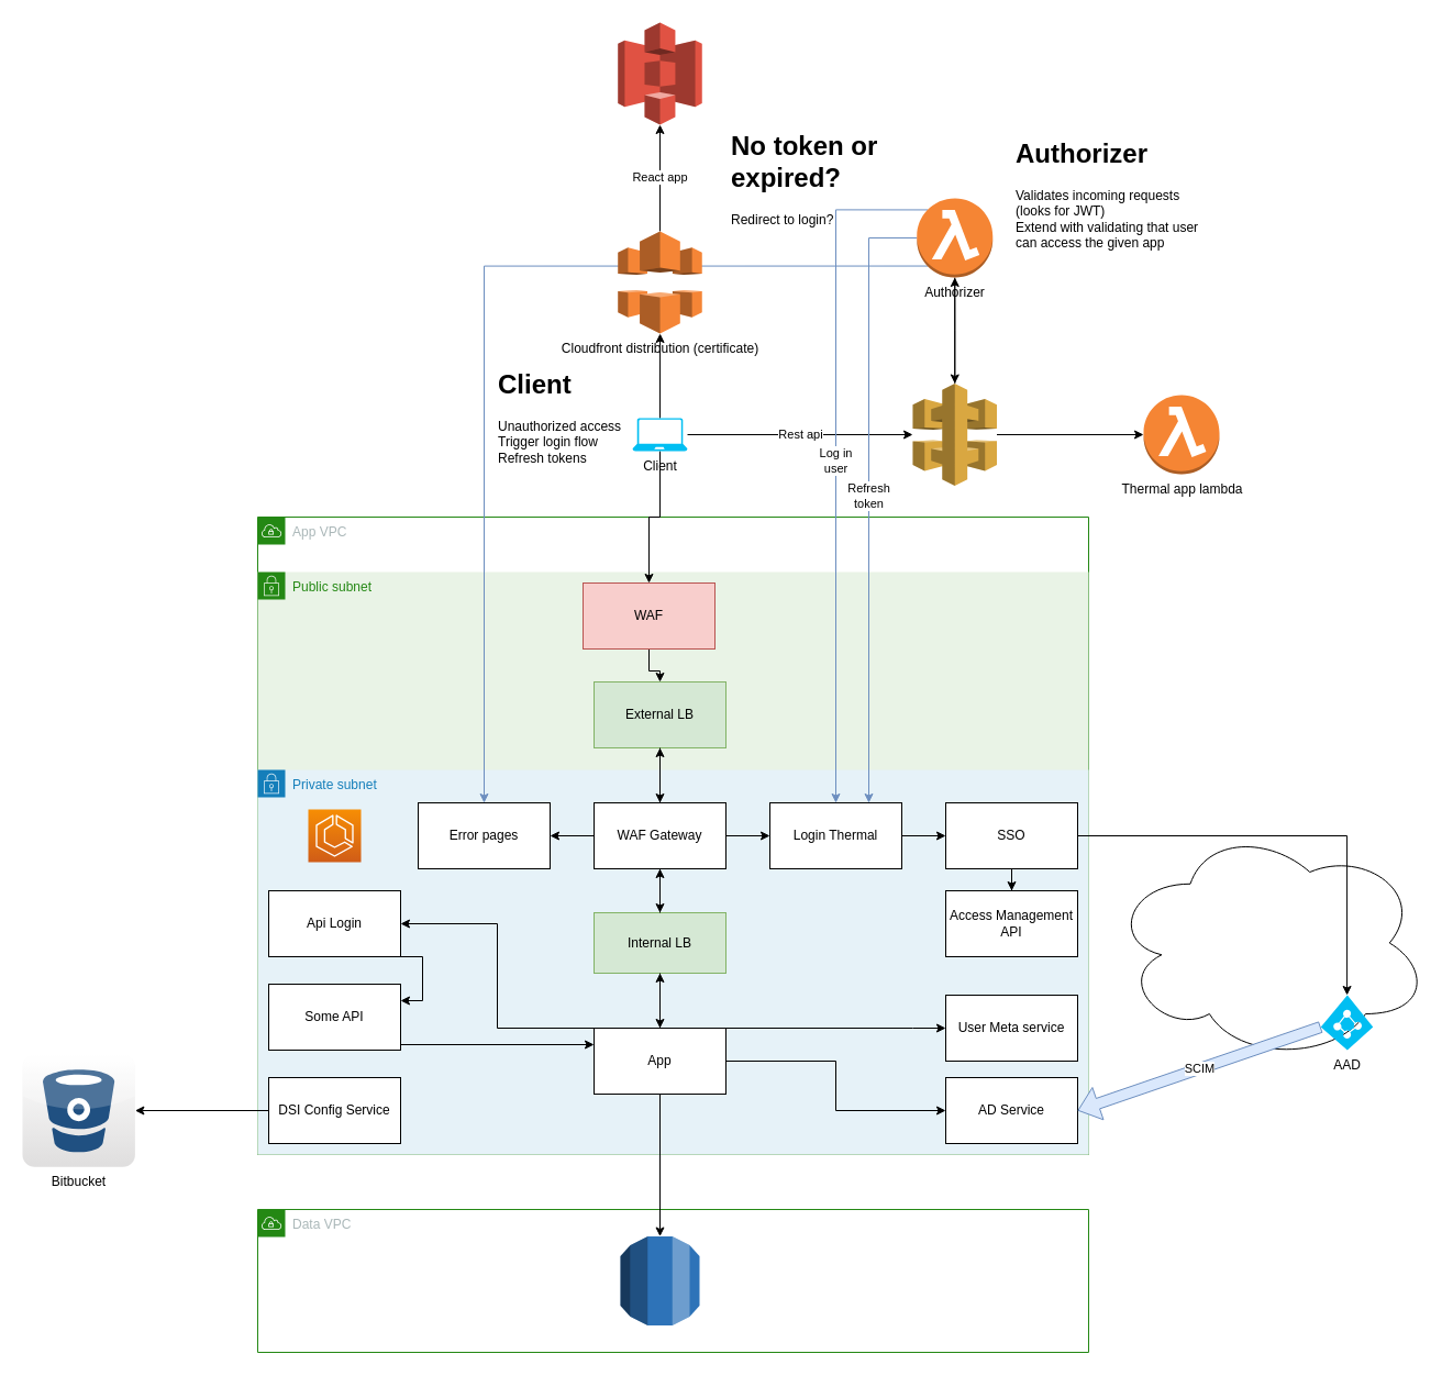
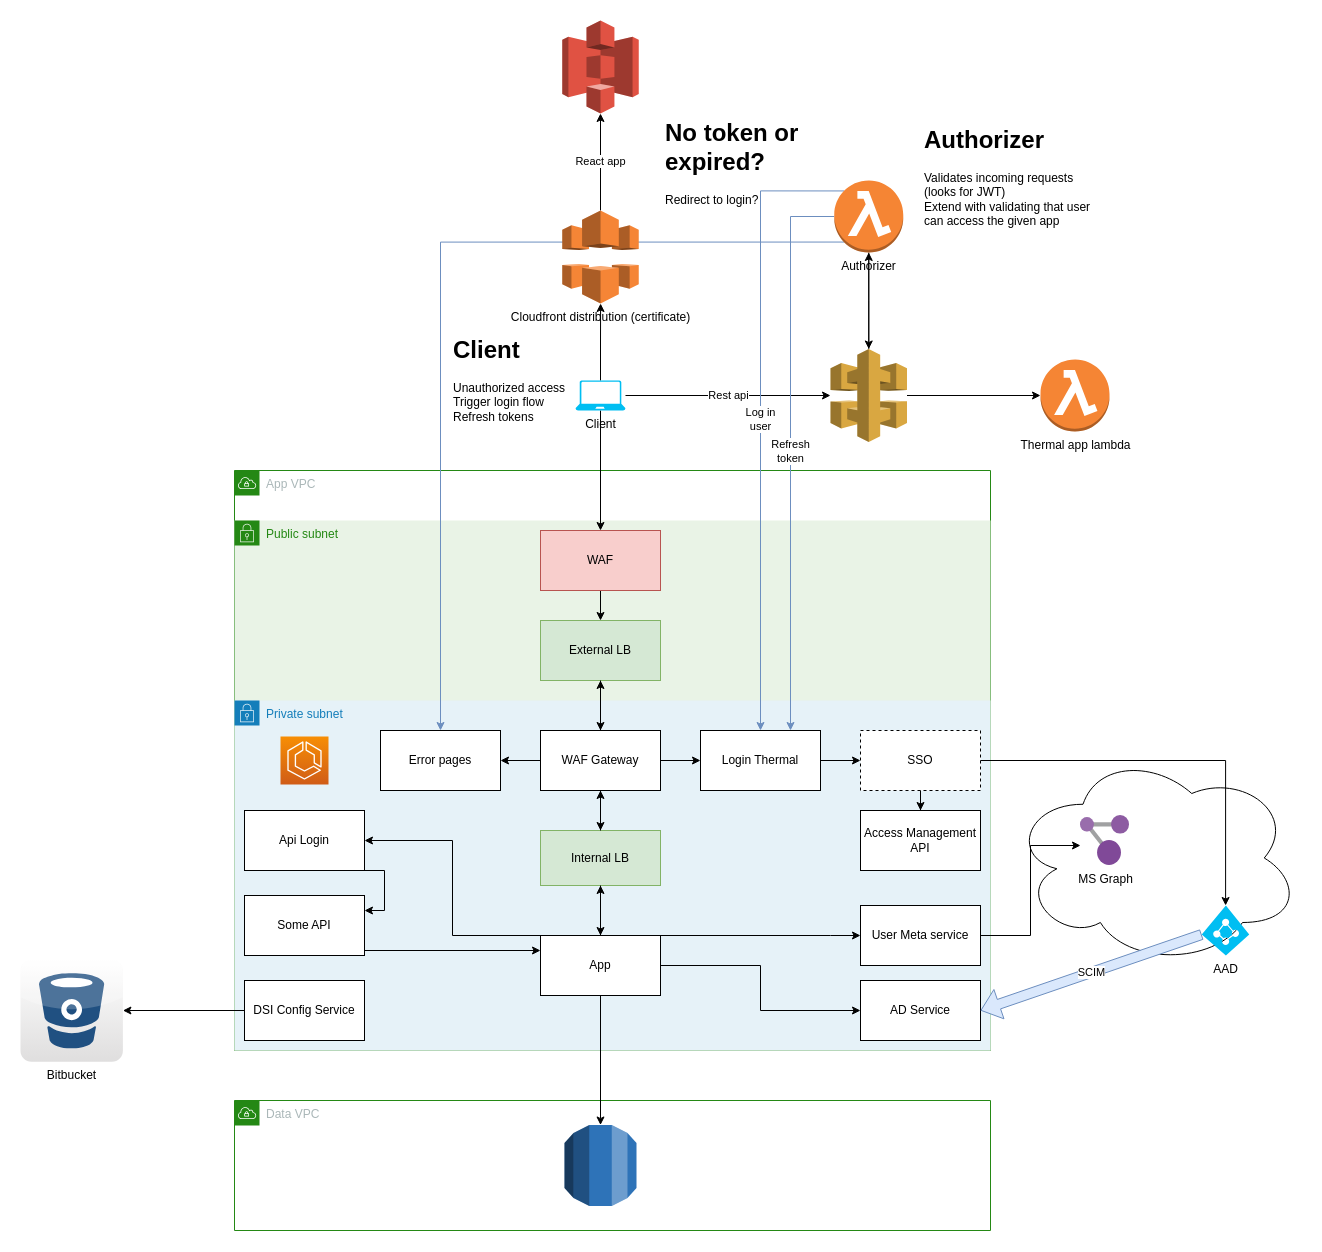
  <mxCell id="0" />
  <mxCell id="1" parent="0" />
  <mxCell id="2" value="&lt;h1&gt;Client&lt;/h1&gt;&lt;p&gt;Unauthorized access&lt;br&gt;&lt;span&gt;Trigger login flow&lt;br&gt;Refresh tokens&lt;/span&gt;&lt;/p&gt;" style="text;html=1;strokeColor=none;fillColor=none;spacing=5;spacingTop=-20;whiteSpace=wrap;overflow=hidden;rounded=0;" vertex="1" parent="1"><mxGeometry x="448.25" y="330" width="190" height="120" as="geometry" /></mxCell>
  <mxCell id="3" value="&lt;h1&gt;No token or expired?&lt;/h1&gt;&lt;div&gt;Redirect to login?&lt;/div&gt;" style="text;html=1;strokeColor=none;fillColor=none;spacing=5;spacingTop=-20;whiteSpace=wrap;overflow=hidden;rounded=0;" vertex="1" parent="1"><mxGeometry x="660" y="113" width="190" height="107" as="geometry" /></mxCell>
  <mxCell id="4" value="" style="ellipse;shape=cloud;whiteSpace=wrap;html=1;" vertex="1" parent="1"><mxGeometry x="1010" y="750" width="290" height="215" as="geometry" /></mxCell>
  <mxCell id="5" value="App VPC" style="points=[[0,0],[0.25,0],[0.5,0],[0.75,0],[1,0],[1,0.25],[1,0.5],[1,0.75],[1,1],[0.75,1],[0.5,1],[0.25,1],[0,1],[0,0.75],[0,0.5],[0,0.25]];outlineConnect=0;gradientColor=none;html=1;whiteSpace=wrap;fontSize=12;fontStyle=0;container=1;pointerEvents=0;collapsible=0;recursiveResize=0;shape=mxgraph.aws4.group;grIcon=mxgraph.aws4.group_vpc;strokeColor=#248814;fillColor=none;verticalAlign=top;align=left;spacingLeft=30;fontColor=#AAB7B8;dashed=0;" vertex="1" parent="1"><mxGeometry x="234" y="470" width="756" height="580" as="geometry" /></mxCell>
  <mxCell id="6" value="Public subnet" style="points=[[0,0],[0.25,0],[0.5,0],[0.75,0],[1,0],[1,0.25],[1,0.5],[1,0.75],[1,1],[0.75,1],[0.5,1],[0.25,1],[0,1],[0,0.75],[0,0.5],[0,0.25]];outlineConnect=0;gradientColor=none;html=1;whiteSpace=wrap;fontSize=12;fontStyle=0;container=1;pointerEvents=0;collapsible=0;recursiveResize=0;shape=mxgraph.aws4.group;grIcon=mxgraph.aws4.group_security_group;grStroke=0;strokeColor=#248814;fillColor=#E9F3E6;verticalAlign=top;align=left;spacingLeft=30;fontColor=#248814;dashed=0;" vertex="1" parent="5"><mxGeometry y="50" width="756" height="530" as="geometry" /></mxCell>
  <mxCell id="7" value="" style="edgeStyle=orthogonalEdgeStyle;rounded=0;orthogonalLoop=1;jettySize=auto;html=1;" edge="1" parent="6" source="8" target="9"><mxGeometry relative="1" as="geometry" /></mxCell>
- <mxCell id="8" value="WAF" style="rounded=0;whiteSpace=wrap;html=1;fillColor=#f8cecc;strokeColor=#b85450;" vertex="1" parent="6"><mxGeometry x="296" y="10" width="120" height="60" as="geometry" /></mxCell>
+ <mxCell id="8" value="WAF" style="rounded=0;whiteSpace=wrap;html=1;fillColor=#f8cecc;strokeColor=#b85450;" vertex="1" parent="6"><mxGeometry x="306" y="10" width="120" height="60" as="geometry" /></mxCell>
  <mxCell id="9" value="External LB" style="rounded=0;whiteSpace=wrap;html=1;fillColor=#d5e8d4;strokeColor=#82b366;" vertex="1" parent="6"><mxGeometry x="306" y="100" width="120" height="60" as="geometry" /></mxCell>
  <mxCell id="10" value="Private subnet" style="points=[[0,0],[0.25,0],[0.5,0],[0.75,0],[1,0],[1,0.25],[1,0.5],[1,0.75],[1,1],[0.75,1],[0.5,1],[0.25,1],[0,1],[0,0.75],[0,0.5],[0,0.25]];outlineConnect=0;gradientColor=none;html=1;whiteSpace=wrap;fontSize=12;fontStyle=0;container=1;pointerEvents=0;collapsible=0;recursiveResize=0;shape=mxgraph.aws4.group;grIcon=mxgraph.aws4.group_security_group;grStroke=0;strokeColor=#147EBA;fillColor=#E6F2F8;verticalAlign=top;align=left;spacingLeft=30;fontColor=#147EBA;dashed=0;" vertex="1" parent="6"><mxGeometry y="180" width="756" height="350" as="geometry" /></mxCell>
  <mxCell id="11" value="DSI Config Service" style="whiteSpace=wrap;html=1;rounded=0;" vertex="1" parent="10"><mxGeometry x="10" y="280" width="120" height="60" as="geometry" /></mxCell>
  <mxCell id="12" value="AD Service" style="whiteSpace=wrap;html=1;rounded=0;" vertex="1" parent="10"><mxGeometry x="626" y="280" width="120" height="60" as="geometry" /></mxCell>
  <mxCell id="13" value="" style="edgeStyle=orthogonalEdgeStyle;rounded=0;orthogonalLoop=1;jettySize=auto;html=1;" edge="1" parent="10" source="14" target="15"><mxGeometry relative="1" as="geometry" /></mxCell>
- <mxCell id="14" value="SSO" style="whiteSpace=wrap;html=1;rounded=0;" vertex="1" parent="10"><mxGeometry x="626" y="30" width="120" height="60" as="geometry" /></mxCell>
+ <mxCell id="14" value="SSO" style="whiteSpace=wrap;html=1;rounded=0;dashed=1;" vertex="1" parent="10"><mxGeometry x="626" y="30" width="120" height="60" as="geometry" /></mxCell>
  <mxCell id="15" value="Access Management API" style="whiteSpace=wrap;html=1;rounded=0;" vertex="1" parent="10"><mxGeometry x="626" y="110" width="120" height="60" as="geometry" /></mxCell>
  <mxCell id="16" value="" style="edgeStyle=orthogonalEdgeStyle;rounded=0;orthogonalLoop=1;jettySize=auto;html=1;" edge="1" parent="10" source="17" target="14"><mxGeometry relative="1" as="geometry" /></mxCell>
  <mxCell id="17" value="Login Thermal" style="whiteSpace=wrap;html=1;rounded=0;" vertex="1" parent="10"><mxGeometry x="466" y="30" width="120" height="60" as="geometry" /></mxCell>
  <mxCell id="18" style="edgeStyle=orthogonalEdgeStyle;rounded=0;orthogonalLoop=1;jettySize=auto;html=1;entryX=1;entryY=0.5;entryDx=0;entryDy=0;exitX=0;exitY=0;exitDx=0;exitDy=0;" edge="1" parent="10" source="36" target="24"><mxGeometry relative="1" as="geometry"><Array as="points"><mxPoint x="218" y="235" /><mxPoint x="218" y="140" /></Array></mxGeometry></mxCell>
  <mxCell id="19" style="edgeStyle=orthogonalEdgeStyle;rounded=0;orthogonalLoop=1;jettySize=auto;html=1;entryX=0;entryY=0.5;entryDx=0;entryDy=0;exitX=1;exitY=0;exitDx=0;exitDy=0;" edge="1" parent="10" source="36" target="25"><mxGeometry relative="1" as="geometry"><Array as="points"><mxPoint x="596" y="235" /><mxPoint x="596" y="235" /></Array></mxGeometry></mxCell>
  <mxCell id="20" style="edgeStyle=orthogonalEdgeStyle;rounded=0;orthogonalLoop=1;jettySize=auto;html=1;entryX=0;entryY=0.5;entryDx=0;entryDy=0;" edge="1" parent="10" source="36" target="12"><mxGeometry relative="1" as="geometry" /></mxCell>
  <mxCell id="21" style="edgeStyle=orthogonalEdgeStyle;rounded=0;orthogonalLoop=1;jettySize=auto;html=1;exitX=1;exitY=0.75;exitDx=0;exitDy=0;entryX=0;entryY=0.25;entryDx=0;entryDy=0;" edge="1" parent="10" source="22" target="36"><mxGeometry relative="1" as="geometry"><mxPoint x="306" y="270" as="targetPoint" /><Array as="points"><mxPoint x="130" y="250" /></Array></mxGeometry></mxCell>
  <mxCell id="22" value="Some API" style="whiteSpace=wrap;html=1;rounded=0;" vertex="1" parent="10"><mxGeometry x="10" y="195" width="120" height="60" as="geometry" /></mxCell>
  <mxCell id="23" style="edgeStyle=orthogonalEdgeStyle;rounded=0;orthogonalLoop=1;jettySize=auto;html=1;exitX=1;exitY=1;exitDx=0;exitDy=0;entryX=1;entryY=0.25;entryDx=0;entryDy=0;" edge="1" parent="10" source="24" target="22"><mxGeometry relative="1" as="geometry"><mxPoint x="130" y="190" as="targetPoint" /><Array as="points"><mxPoint x="150" y="170" /><mxPoint x="150" y="210" /></Array></mxGeometry></mxCell>
  <mxCell id="24" value="Api Login" style="whiteSpace=wrap;html=1;rounded=0;" vertex="1" parent="10"><mxGeometry x="10" y="110" width="120" height="60" as="geometry" /></mxCell>
  <mxCell id="25" value="User Meta service" style="whiteSpace=wrap;html=1;rounded=0;" vertex="1" parent="10"><mxGeometry x="626" y="205" width="120" height="60" as="geometry" /></mxCell>
  <mxCell id="26" value="" style="edgeStyle=orthogonalEdgeStyle;rounded=0;orthogonalLoop=1;jettySize=auto;html=1;" edge="1" parent="10" source="27" target="35"><mxGeometry relative="1" as="geometry" /></mxCell>
  <mxCell id="27" value="WAF Gateway" style="rounded=0;whiteSpace=wrap;html=1;" vertex="1" parent="10"><mxGeometry x="306" y="30" width="120" height="60" as="geometry" /></mxCell>
  <mxCell id="28" value="" style="edgeStyle=orthogonalEdgeStyle;rounded=0;orthogonalLoop=1;jettySize=auto;html=1;" edge="1" parent="10" source="27" target="17"><mxGeometry relative="1" as="geometry" /></mxCell>
  <mxCell id="29" value="Internal LB" style="rounded=0;whiteSpace=wrap;html=1;fillColor=#d5e8d4;strokeColor=#82b366;" vertex="1" parent="10"><mxGeometry x="306" y="130" width="120" height="55" as="geometry" /></mxCell>
  <mxCell id="30" value="" style="edgeStyle=orthogonalEdgeStyle;rounded=0;orthogonalLoop=1;jettySize=auto;html=1;" edge="1" parent="10" source="27" target="29"><mxGeometry relative="1" as="geometry" /></mxCell>
  <mxCell id="31" value="" style="edgeStyle=orthogonalEdgeStyle;rounded=0;orthogonalLoop=1;jettySize=auto;html=1;" edge="1" parent="10" source="29" target="27"><mxGeometry relative="1" as="geometry" /></mxCell>
  <mxCell id="32" value="" style="edgeStyle=orthogonalEdgeStyle;rounded=0;orthogonalLoop=1;jettySize=auto;html=1;" edge="1" parent="10" source="29" target="36"><mxGeometry relative="1" as="geometry" /></mxCell>
  <mxCell id="33" style="edgeStyle=orthogonalEdgeStyle;rounded=0;orthogonalLoop=1;jettySize=auto;html=1;entryX=0.5;entryY=1;entryDx=0;entryDy=0;" edge="1" parent="10" source="36" target="29"><mxGeometry relative="1" as="geometry" /></mxCell>
  <mxCell id="34" value="" style="sketch=0;points=[[0,0,0],[0.25,0,0],[0.5,0,0],[0.75,0,0],[1,0,0],[0,1,0],[0.25,1,0],[0.5,1,0],[0.75,1,0],[1,1,0],[0,0.25,0],[0,0.5,0],[0,0.75,0],[1,0.25,0],[1,0.5,0],[1,0.75,0]];outlineConnect=0;fontColor=#232F3E;gradientColor=#F78E04;gradientDirection=north;fillColor=#D05C17;strokeColor=#ffffff;dashed=0;verticalLabelPosition=bottom;verticalAlign=top;align=center;html=1;fontSize=12;fontStyle=0;aspect=fixed;shape=mxgraph.aws4.resourceIcon;resIcon=mxgraph.aws4.ecs;" vertex="1" parent="10"><mxGeometry x="46" y="36" width="48" height="48" as="geometry" /></mxCell>
  <mxCell id="35" value="Error pages" style="whiteSpace=wrap;html=1;rounded=0;" vertex="1" parent="10"><mxGeometry x="146" y="30" width="120" height="60" as="geometry" /></mxCell>
  <mxCell id="36" value="App" style="whiteSpace=wrap;html=1;rounded=0;" vertex="1" parent="10"><mxGeometry x="306" y="235" width="120" height="60" as="geometry" /></mxCell>
  <mxCell id="37" value="" style="edgeStyle=orthogonalEdgeStyle;rounded=0;orthogonalLoop=1;jettySize=auto;html=1;" edge="1" parent="6" source="9" target="27"><mxGeometry relative="1" as="geometry" /></mxCell>
  <mxCell id="38" value="" style="edgeStyle=orthogonalEdgeStyle;rounded=0;orthogonalLoop=1;jettySize=auto;html=1;" edge="1" parent="6" source="27" target="9"><mxGeometry relative="1" as="geometry" /></mxCell>
  <mxCell id="39" value="Data VPC" style="points=[[0,0],[0.25,0],[0.5,0],[0.75,0],[1,0],[1,0.25],[1,0.5],[1,0.75],[1,1],[0.75,1],[0.5,1],[0.25,1],[0,1],[0,0.75],[0,0.5],[0,0.25]];outlineConnect=0;gradientColor=none;html=1;whiteSpace=wrap;fontSize=12;fontStyle=0;container=1;pointerEvents=0;collapsible=0;recursiveResize=0;shape=mxgraph.aws4.group;grIcon=mxgraph.aws4.group_vpc;strokeColor=#248814;fillColor=none;verticalAlign=top;align=left;spacingLeft=30;fontColor=#AAB7B8;dashed=0;" vertex="1" parent="1"><mxGeometry x="234" y="1100" width="756" height="130" as="geometry" /></mxCell>
  <mxCell id="40" value="" style="outlineConnect=0;dashed=0;verticalLabelPosition=bottom;verticalAlign=top;align=center;html=1;shape=mxgraph.aws3.rds;fillColor=#2E73B8;gradientColor=none;" vertex="1" parent="39"><mxGeometry x="330" y="24.5" width="72" height="81" as="geometry" /></mxCell>
  <mxCell id="41" style="edgeStyle=orthogonalEdgeStyle;rounded=0;orthogonalLoop=1;jettySize=auto;html=1;" edge="1" parent="1" source="36" target="40"><mxGeometry relative="1" as="geometry" /></mxCell>
  <mxCell id="42" value="AAD" style="verticalLabelPosition=bottom;html=1;verticalAlign=top;align=center;strokeColor=none;fillColor=#00BEF2;shape=mxgraph.azure.azure_active_directory;" vertex="1" parent="1"><mxGeometry x="1201.25" y="905" width="47.5" height="50" as="geometry" /></mxCell>
  <mxCell id="43" value="SCIM" style="shape=flexArrow;endArrow=classic;html=1;rounded=0;exitX=0;exitY=0.58;exitDx=0;exitDy=0;exitPerimeter=0;entryX=1;entryY=0.5;entryDx=0;entryDy=0;fillColor=#dae8fc;strokeColor=#6c8ebf;" edge="1" parent="1" source="42" target="12"><mxGeometry width="50" height="50" relative="1" as="geometry"><mxPoint x="770" y="840" as="sourcePoint" /><mxPoint x="820" y="790" as="targetPoint" /></mxGeometry></mxCell>
  <mxCell id="44" style="edgeStyle=orthogonalEdgeStyle;rounded=0;orthogonalLoop=1;jettySize=auto;html=1;" edge="1" parent="1" source="14" target="42"><mxGeometry relative="1" as="geometry" /></mxCell>
+ <mxCell id="45" value="MS Graph" style="sketch=0;aspect=fixed;html=1;points=[];align=center;image;fontSize=12;image=img/lib/mscae/Resource_Graph_Explorer.svg;" vertex="1" parent="1"><mxGeometry x="1080" y="815" width="49" height="50" as="geometry" /></mxCell>
+ <mxCell id="46" style="edgeStyle=orthogonalEdgeStyle;rounded=0;orthogonalLoop=1;jettySize=auto;html=1;entryX=0;entryY=0.6;entryDx=0;entryDy=0;entryPerimeter=0;" edge="1" parent="1" source="25" target="45"><mxGeometry relative="1" as="geometry" /></mxCell>
  <mxCell id="47" value="Bitbucket" style="dashed=0;outlineConnect=0;html=1;align=center;labelPosition=center;verticalLabelPosition=bottom;verticalAlign=top;shape=mxgraph.webicons.bitbucket;gradientColor=#DFDEDE" vertex="1" parent="1"><mxGeometry x="20" y="958.8" width="102.4" height="102.4" as="geometry" /></mxCell>
  <mxCell id="48" style="edgeStyle=orthogonalEdgeStyle;rounded=0;orthogonalLoop=1;jettySize=auto;html=1;" edge="1" parent="1" source="11" target="47"><mxGeometry relative="1" as="geometry" /></mxCell>
  <mxCell id="49" style="edgeStyle=orthogonalEdgeStyle;rounded=0;orthogonalLoop=1;jettySize=auto;html=1;" edge="1" parent="1" source="54" target="8"><mxGeometry relative="1" as="geometry" /></mxCell>
  <mxCell id="50" value="Rest api" style="edgeStyle=orthogonalEdgeStyle;rounded=0;orthogonalLoop=1;jettySize=auto;html=1;" edge="1" parent="1" source="54" target="58"><mxGeometry relative="1" as="geometry" /></mxCell>
  <mxCell id="51" value="React app" style="edgeStyle=orthogonalEdgeStyle;rounded=0;orthogonalLoop=1;jettySize=auto;html=1;startArrow=none;" edge="1" parent="1" source="65" target="59"><mxGeometry relative="1" as="geometry" /></mxCell>
  <mxCell id="52" value="" style="edgeStyle=orthogonalEdgeStyle;rounded=0;orthogonalLoop=1;jettySize=auto;html=1;" edge="1" parent="1" source="54" target="65"><mxGeometry relative="1" as="geometry" /></mxCell>
  <mxCell id="53" style="edgeStyle=orthogonalEdgeStyle;rounded=0;orthogonalLoop=1;jettySize=auto;html=1;exitX=0.145;exitY=0.855;exitDx=0;exitDy=0;exitPerimeter=0;fillColor=#dae8fc;strokeColor=#6c8ebf;" edge="1" parent="1" source="63" target="35"><mxGeometry relative="1" as="geometry" /></mxCell>
  <mxCell id="54" value="Client" style="verticalLabelPosition=bottom;html=1;verticalAlign=top;align=center;strokeColor=none;fillColor=#00BEF2;shape=mxgraph.azure.laptop;pointerEvents=1;" vertex="1" parent="1"><mxGeometry x="575" width="50" height="30" as="geometry" y="380" /></mxCell>
  <mxCell id="55" value="Thermal app lambda" style="outlineConnect=0;dashed=0;verticalLabelPosition=bottom;verticalAlign=top;align=center;html=1;shape=mxgraph.aws3.lambda_function;fillColor=#F58534;gradientColor=none;" vertex="1" parent="1"><mxGeometry x="1040" y="359" width="69" height="72" as="geometry" /></mxCell>
  <mxCell id="56" style="edgeStyle=orthogonalEdgeStyle;rounded=0;orthogonalLoop=1;jettySize=auto;html=1;entryX=0;entryY=0.5;entryDx=0;entryDy=0;entryPerimeter=0;" edge="1" parent="1" source="58" target="55"><mxGeometry relative="1" as="geometry" /></mxCell>
  <mxCell id="57" style="edgeStyle=orthogonalEdgeStyle;rounded=0;orthogonalLoop=1;jettySize=auto;html=1;entryX=0.5;entryY=1;entryDx=0;entryDy=0;entryPerimeter=0;" edge="1" parent="1" source="58" target="63"><mxGeometry relative="1" as="geometry" /></mxCell>
  <mxCell id="58" value="" style="outlineConnect=0;dashed=0;verticalLabelPosition=bottom;verticalAlign=top;align=center;html=1;shape=mxgraph.aws3.api_gateway;fillColor=#D9A741;gradientColor=none;" vertex="1" parent="1"><mxGeometry x="830" y="348.5" width="76.5" height="93" as="geometry" /></mxCell>
  <mxCell id="59" value="" style="outlineConnect=0;dashed=0;verticalLabelPosition=bottom;verticalAlign=top;align=center;html=1;shape=mxgraph.aws3.s3;fillColor=#E05243;gradientColor=none;" vertex="1" parent="1"><mxGeometry x="561.75" y="20" width="76.5" height="93" as="geometry" /></mxCell>
  <mxCell id="60" style="edgeStyle=orthogonalEdgeStyle;rounded=0;orthogonalLoop=1;jettySize=auto;html=1;entryX=0.5;entryY=0;entryDx=0;entryDy=0;entryPerimeter=0;" edge="1" parent="1" source="63" target="58"><mxGeometry relative="1" as="geometry" /></mxCell>
  <mxCell id="61" value="Refresh&lt;br&gt;token" style="edgeStyle=orthogonalEdgeStyle;rounded=0;orthogonalLoop=1;jettySize=auto;html=1;entryX=0.75;entryY=0;entryDx=0;entryDy=0;fillColor=#dae8fc;strokeColor=#6c8ebf;" edge="1" parent="1" source="63" target="17"><mxGeometry relative="1" as="geometry"><mxPoint x="760" y="730" as="targetPoint" /></mxGeometry></mxCell>
  <mxCell id="62" value="Log in&lt;br&gt;user" style="edgeStyle=orthogonalEdgeStyle;rounded=0;orthogonalLoop=1;jettySize=auto;html=1;exitX=0.145;exitY=0.145;exitDx=0;exitDy=0;exitPerimeter=0;fillColor=#dae8fc;strokeColor=#6c8ebf;" edge="1" parent="1" source="63" target="17"><mxGeometry relative="1" as="geometry" /></mxCell>
  <mxCell id="63" value="Authorizer" style="outlineConnect=0;dashed=0;verticalLabelPosition=bottom;verticalAlign=top;align=center;html=1;shape=mxgraph.aws3.lambda_function;fillColor=#F58534;gradientColor=none;" vertex="1" parent="1"><mxGeometry x="833.75" y="180" width="69" height="72" as="geometry" /></mxCell>
  <mxCell id="64" value="&lt;h1&gt;Authorizer&lt;/h1&gt;&lt;div&gt;Validates incoming requests (looks for JWT)&lt;/div&gt;&lt;div&gt;Extend with validating that user can access the given app&amp;nbsp;&lt;/div&gt;" style="text;html=1;strokeColor=none;fillColor=none;spacing=5;spacingTop=-20;whiteSpace=wrap;overflow=hidden;rounded=0;" vertex="1" parent="1"><mxGeometry x="919" y="120" width="190" height="130" as="geometry" /></mxCell>
  <mxCell id="65" value="Cloudfront distribution (certificate)" style="outlineConnect=0;dashed=0;verticalLabelPosition=bottom;verticalAlign=top;align=center;html=1;shape=mxgraph.aws3.cloudfront;fillColor=#F58536;gradientColor=none;" vertex="1" parent="1"><mxGeometry x="561.75" y="210" width="76.5" height="93" as="geometry" /></mxCell>
